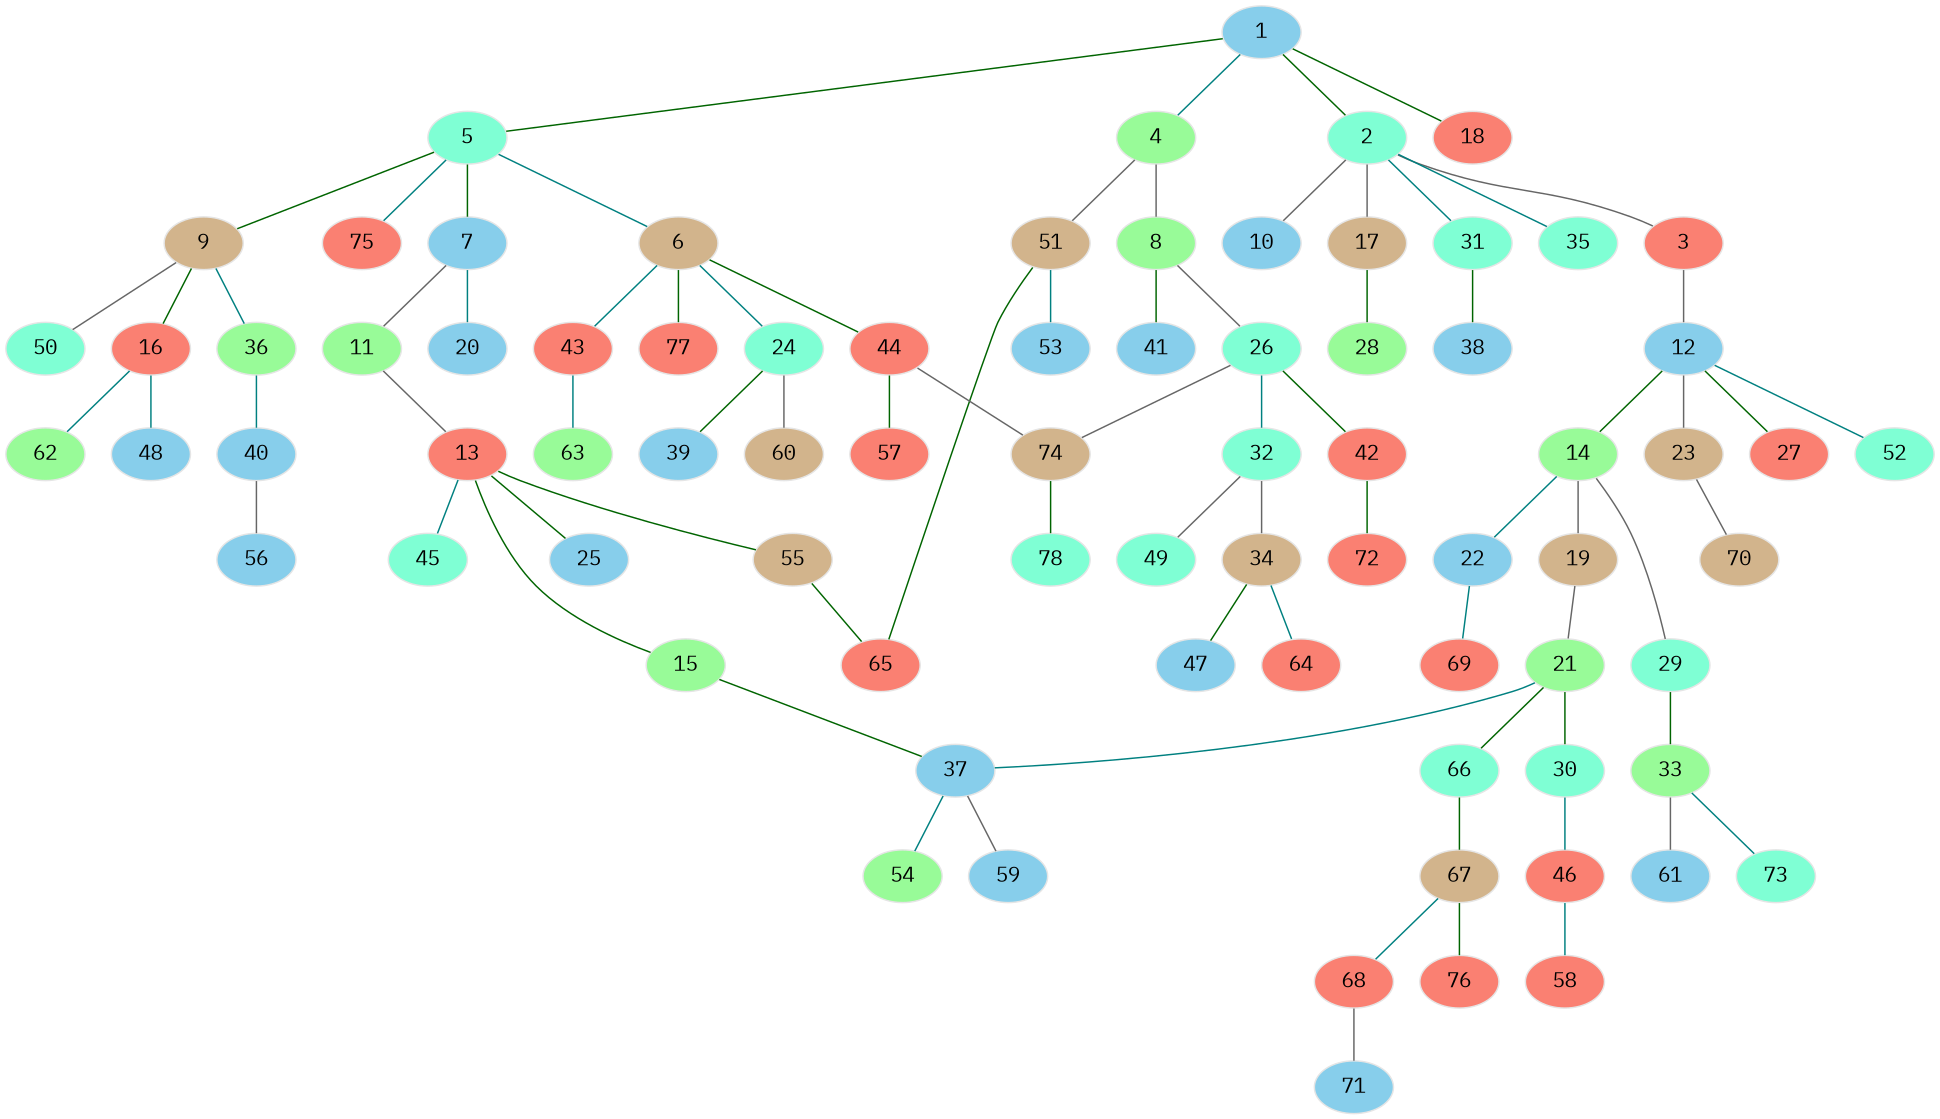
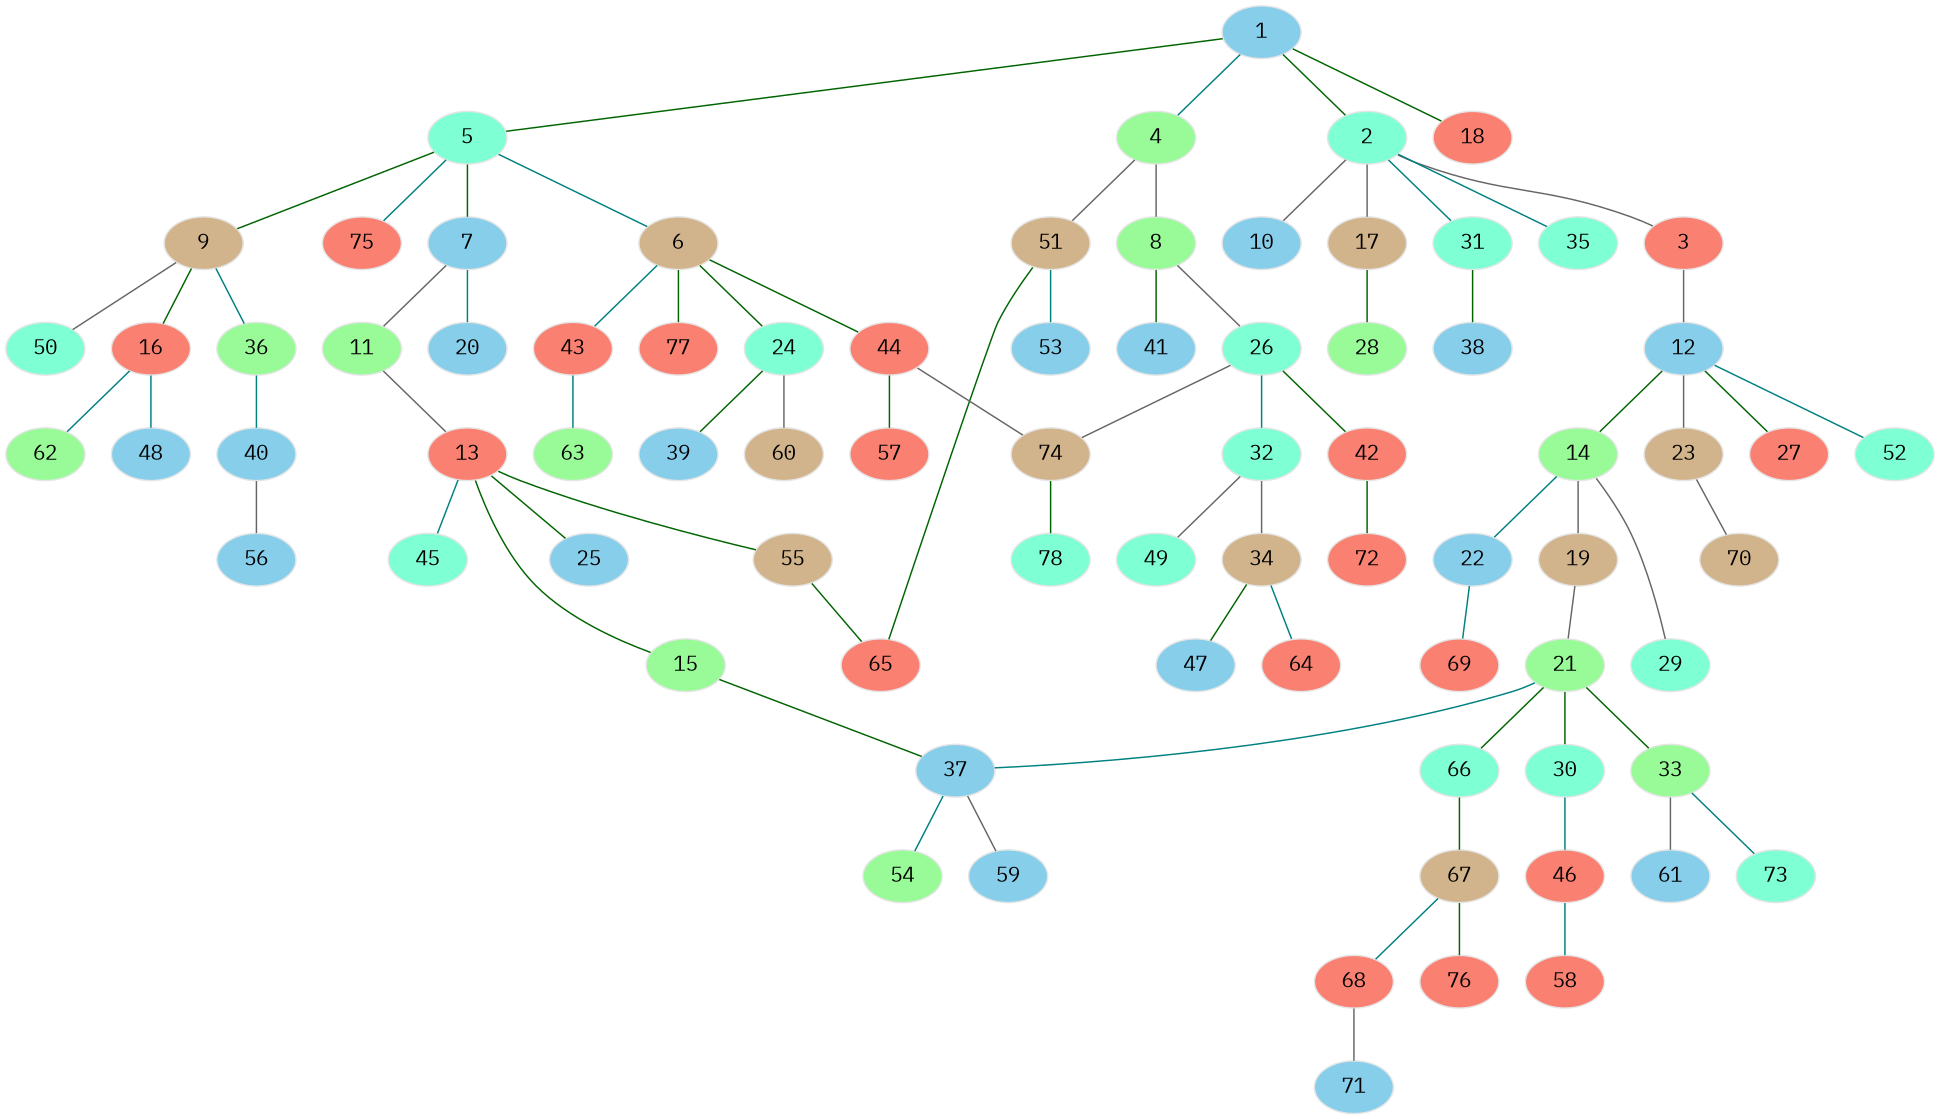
  graph {
    fontname="IBM Plex Mono"
    node [color=gray90 fillcolor=skyblue fontname="IBM Plex Mono" style=filled]
    edge [color=darkgreen fontname="IBM Plex Mono"]
    1
    2 [fillcolor=aquamarine]
    4 [fillcolor=palegreen]
    5 [fillcolor=aquamarine]
    18 [fillcolor=salmon]
    3 [fillcolor=salmon]
    10
    17 [fillcolor=tan]
    31 [fillcolor=aquamarine]
    35 [fillcolor=aquamarine]
    8 [fillcolor=palegreen]
    51 [fillcolor=tan]
    6 [fillcolor=tan]
    7
    9 [fillcolor=tan]
    75 [fillcolor=salmon]
    12
    28 [fillcolor=palegreen]
    38
    14 [fillcolor=palegreen]
    23 [fillcolor=tan]
    27 [fillcolor=salmon]
    52 [fillcolor=aquamarine]
    26 [fillcolor=aquamarine]
    41
    53
    65 [fillcolor=salmon]
    24 [fillcolor=aquamarine]
    43 [fillcolor=salmon]
    44 [fillcolor=salmon]
    77 [fillcolor=salmon]
    11 [fillcolor=palegreen]
    20
    16 [fillcolor=salmon]
    36 [fillcolor=palegreen]
    50 [fillcolor=aquamarine]
    39
    60 [fillcolor=tan]
    63 [fillcolor=palegreen]
    74 [fillcolor=tan]
    57 [fillcolor=salmon]
    13 [fillcolor=salmon]
    32 [fillcolor=aquamarine]
    42 [fillcolor=salmon]
    48
    62 [fillcolor=palegreen]
    40
    15 [fillcolor=palegreen]
    25
    45 [fillcolor=aquamarine]
    55 [fillcolor=tan]
    19 [fillcolor=tan]
    22
    29 [fillcolor=aquamarine]
    70 [fillcolor=tan]
    37
    21 [fillcolor=palegreen]
    69 [fillcolor=salmon]
    54 [fillcolor=palegreen]
    59
    30 [fillcolor=aquamarine]
    33 [fillcolor=palegreen]
    66 [fillcolor=aquamarine]
    46 [fillcolor=salmon]
    61
    73 [fillcolor=aquamarine]
    67 [fillcolor=tan]
    34 [fillcolor=tan]
    49 [fillcolor=aquamarine]
    72 [fillcolor=salmon]
    78 [fillcolor=aquamarine]
    58 [fillcolor=salmon]
    47
    64 [fillcolor=salmon]
    56
    71
    68 [fillcolor=salmon]
    76 [fillcolor=salmon]
    1 -- 2
    1 -- 4 [color=teal]
    1 -- 5
    1 -- 18
    2 -- 3 [color=gray40]
    2 -- 10 [color=gray40]
    2 -- 17 [color=gray40]
    2 -- 31 [color=teal]
    2 -- 35 [color=teal]
    4 -- 8 [color=gray40]
    4 -- 51 [color=gray40]
    5 -- 6 [color=teal]
    5 -- 7
    5 -- 9
    5 -- 75 [color=teal]
    3 -- 12 [color=gray40]
    17 -- 28
    31 -- 38
    8 -- 26 [color=gray40]
    8 -- 41
    51 -- 53 [color=teal]
    51 -- 65
-   6 -- 24 [color=teal]
+   6 -- 24
    6 -- 43 [color=teal]
    6 -- 44
    6 -- 77
    7 -- 11 [color=gray40]
    7 -- 20 [color=teal]
    9 -- 16
    9 -- 36 [color=teal]
    9 -- 50 [color=gray40]
    12 -- 14
    12 -- 23 [color=gray40]
    12 -- 27
    12 -- 52 [color=teal]
    14 -- 19 [color=gray40]
    14 -- 22 [color=teal]
    14 -- 29 [color=gray40]
    23 -- 70 [color=gray40]
    26 -- 74 [color=gray40]
    26 -- 32 [color=teal]
    26 -- 42
    24 -- 39
    24 -- 60 [color=gray40]
    43 -- 63 [color=teal]
    44 -- 74 [color=gray40]
    44 -- 57
    11 -- 13 [color=gray40]
    16 -- 48 [color=teal]
    16 -- 62 [color=teal]
    36 -- 40 [color=teal]
    74 -- 78
    13 -- 15
    13 -- 25
    13 -- 45 [color=teal]
    13 -- 55
    32 -- 34 [color=gray40]
    32 -- 49 [color=gray40]
    42 -- 72
    40 -- 56 [color=gray40]
    15 -- 37
    55 -- 65
    19 -- 21 [color=gray40]
    22 -- 69 [color=teal]
    37 -- 54 [color=teal]
    37 -- 59 [color=gray40]
    21 -- 37 [color=teal]
    21 -- 30
-   29 -- 33
+   21 -- 33
    21 -- 66
    30 -- 46 [color=teal]
    33 -- 61 [color=gray40]
    33 -- 73 [color=teal]
    66 -- 67
    46 -- 58 [color=teal]
    67 -- 68 [color=teal]
    67 -- 76
    34 -- 47
    34 -- 64 [color=teal]
    68 -- 71 [color=gray40]
  }
